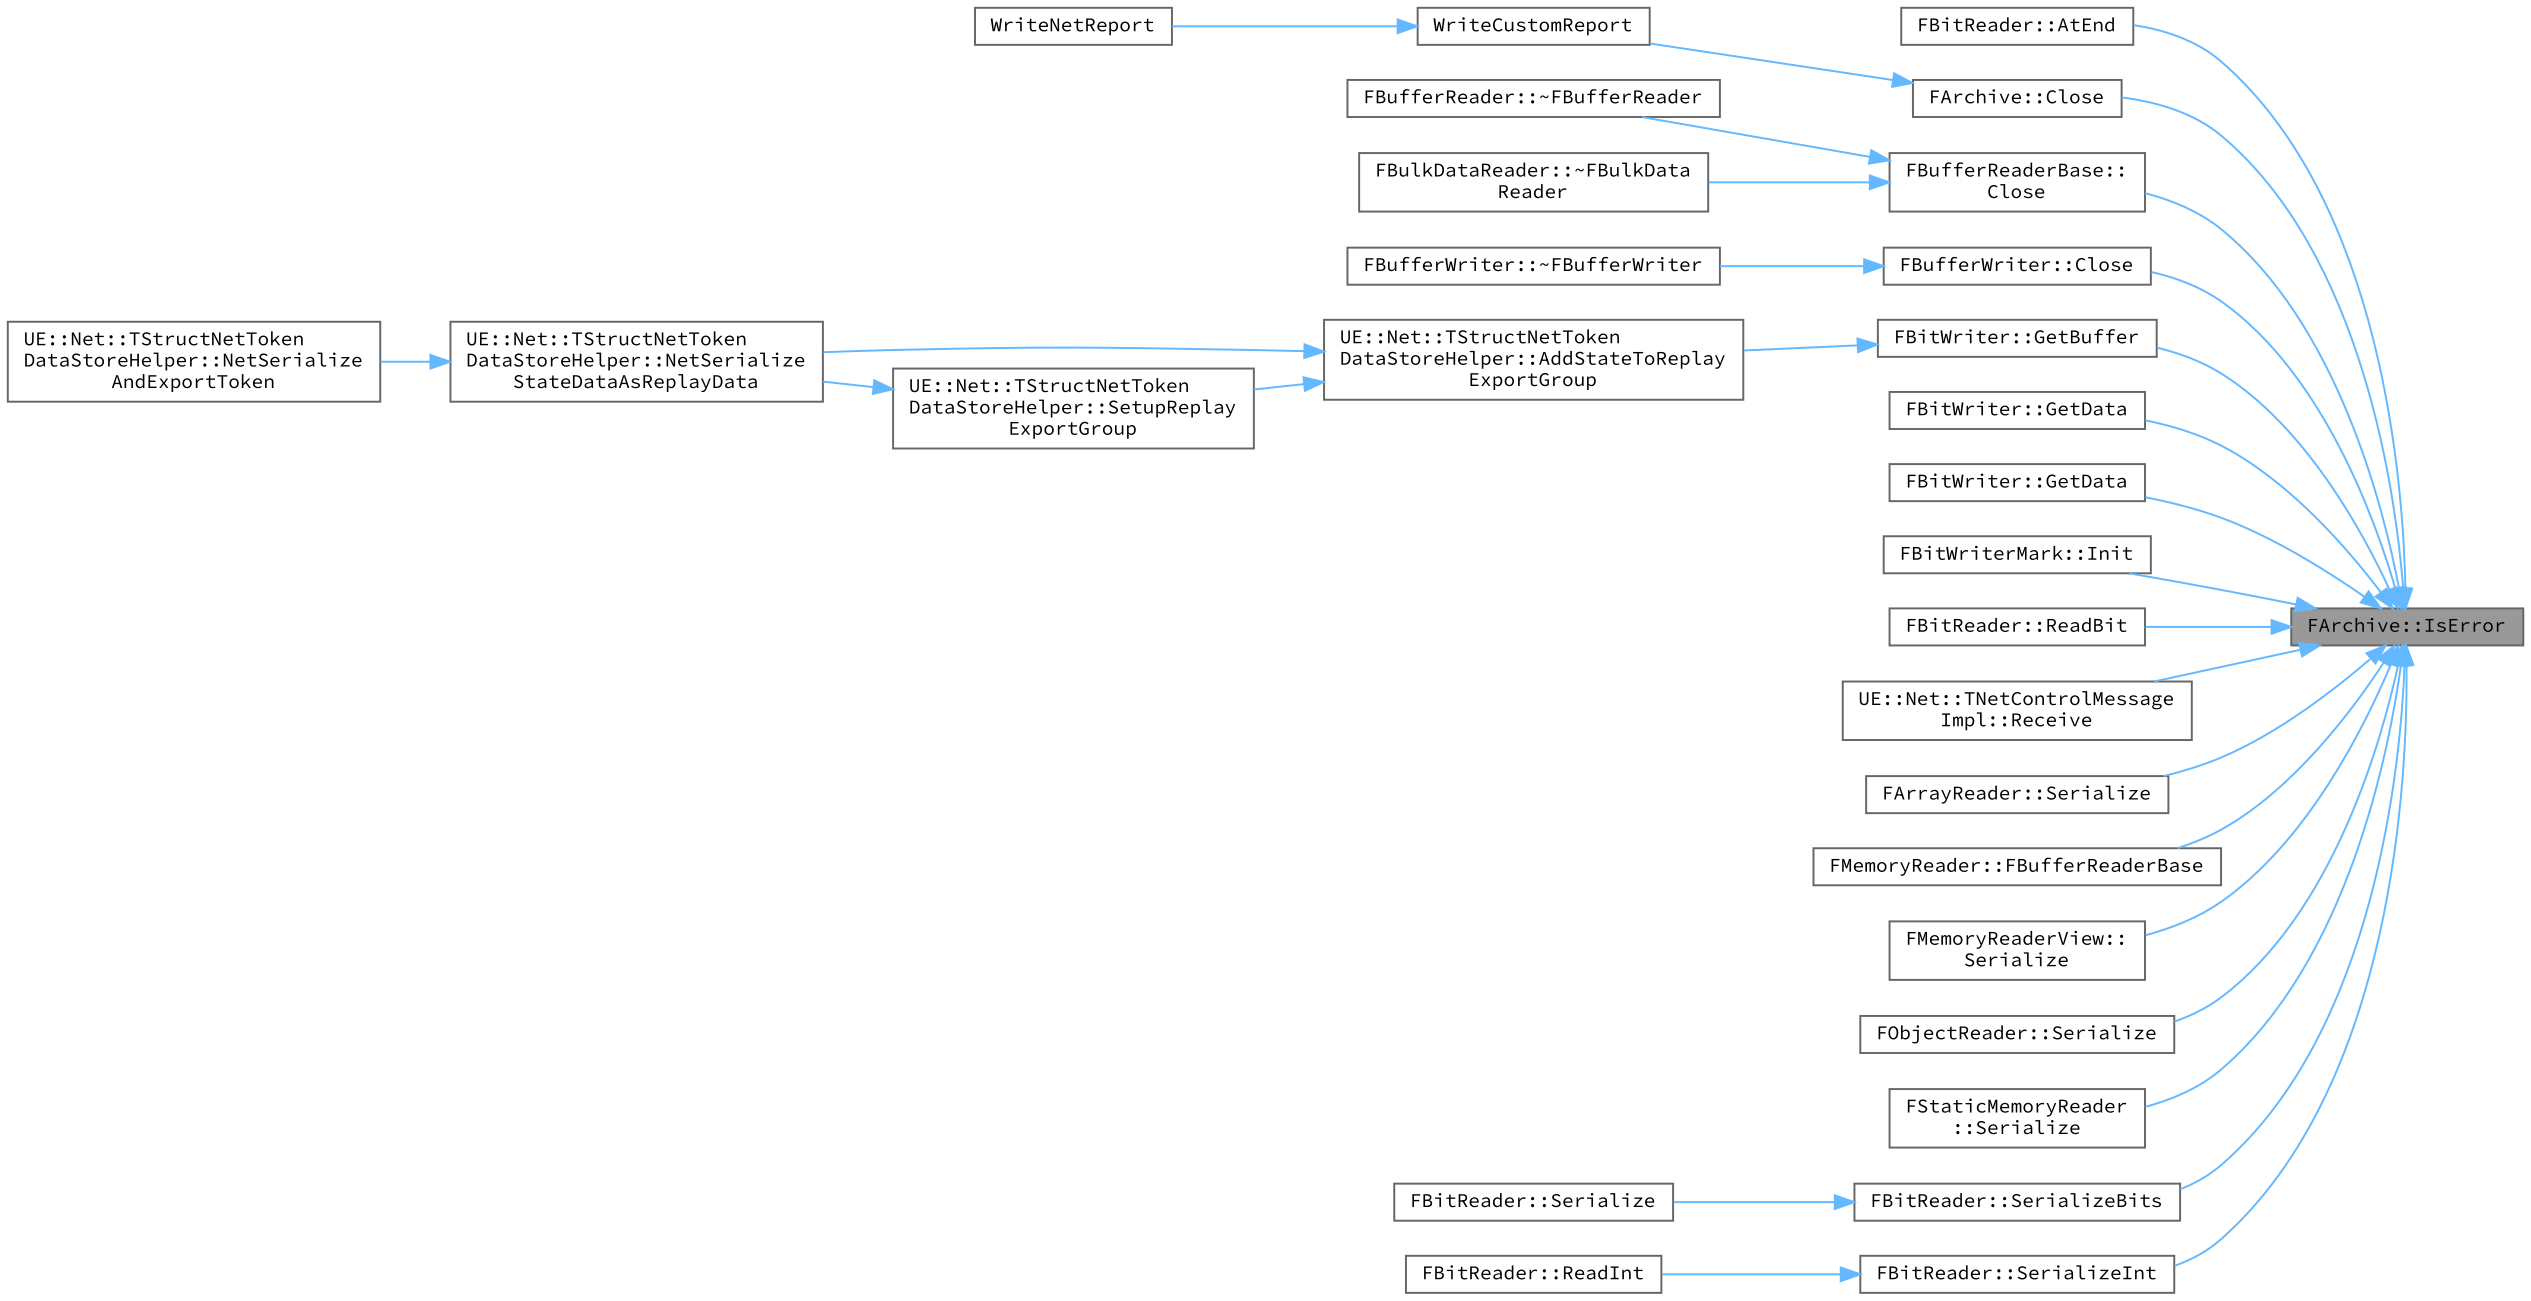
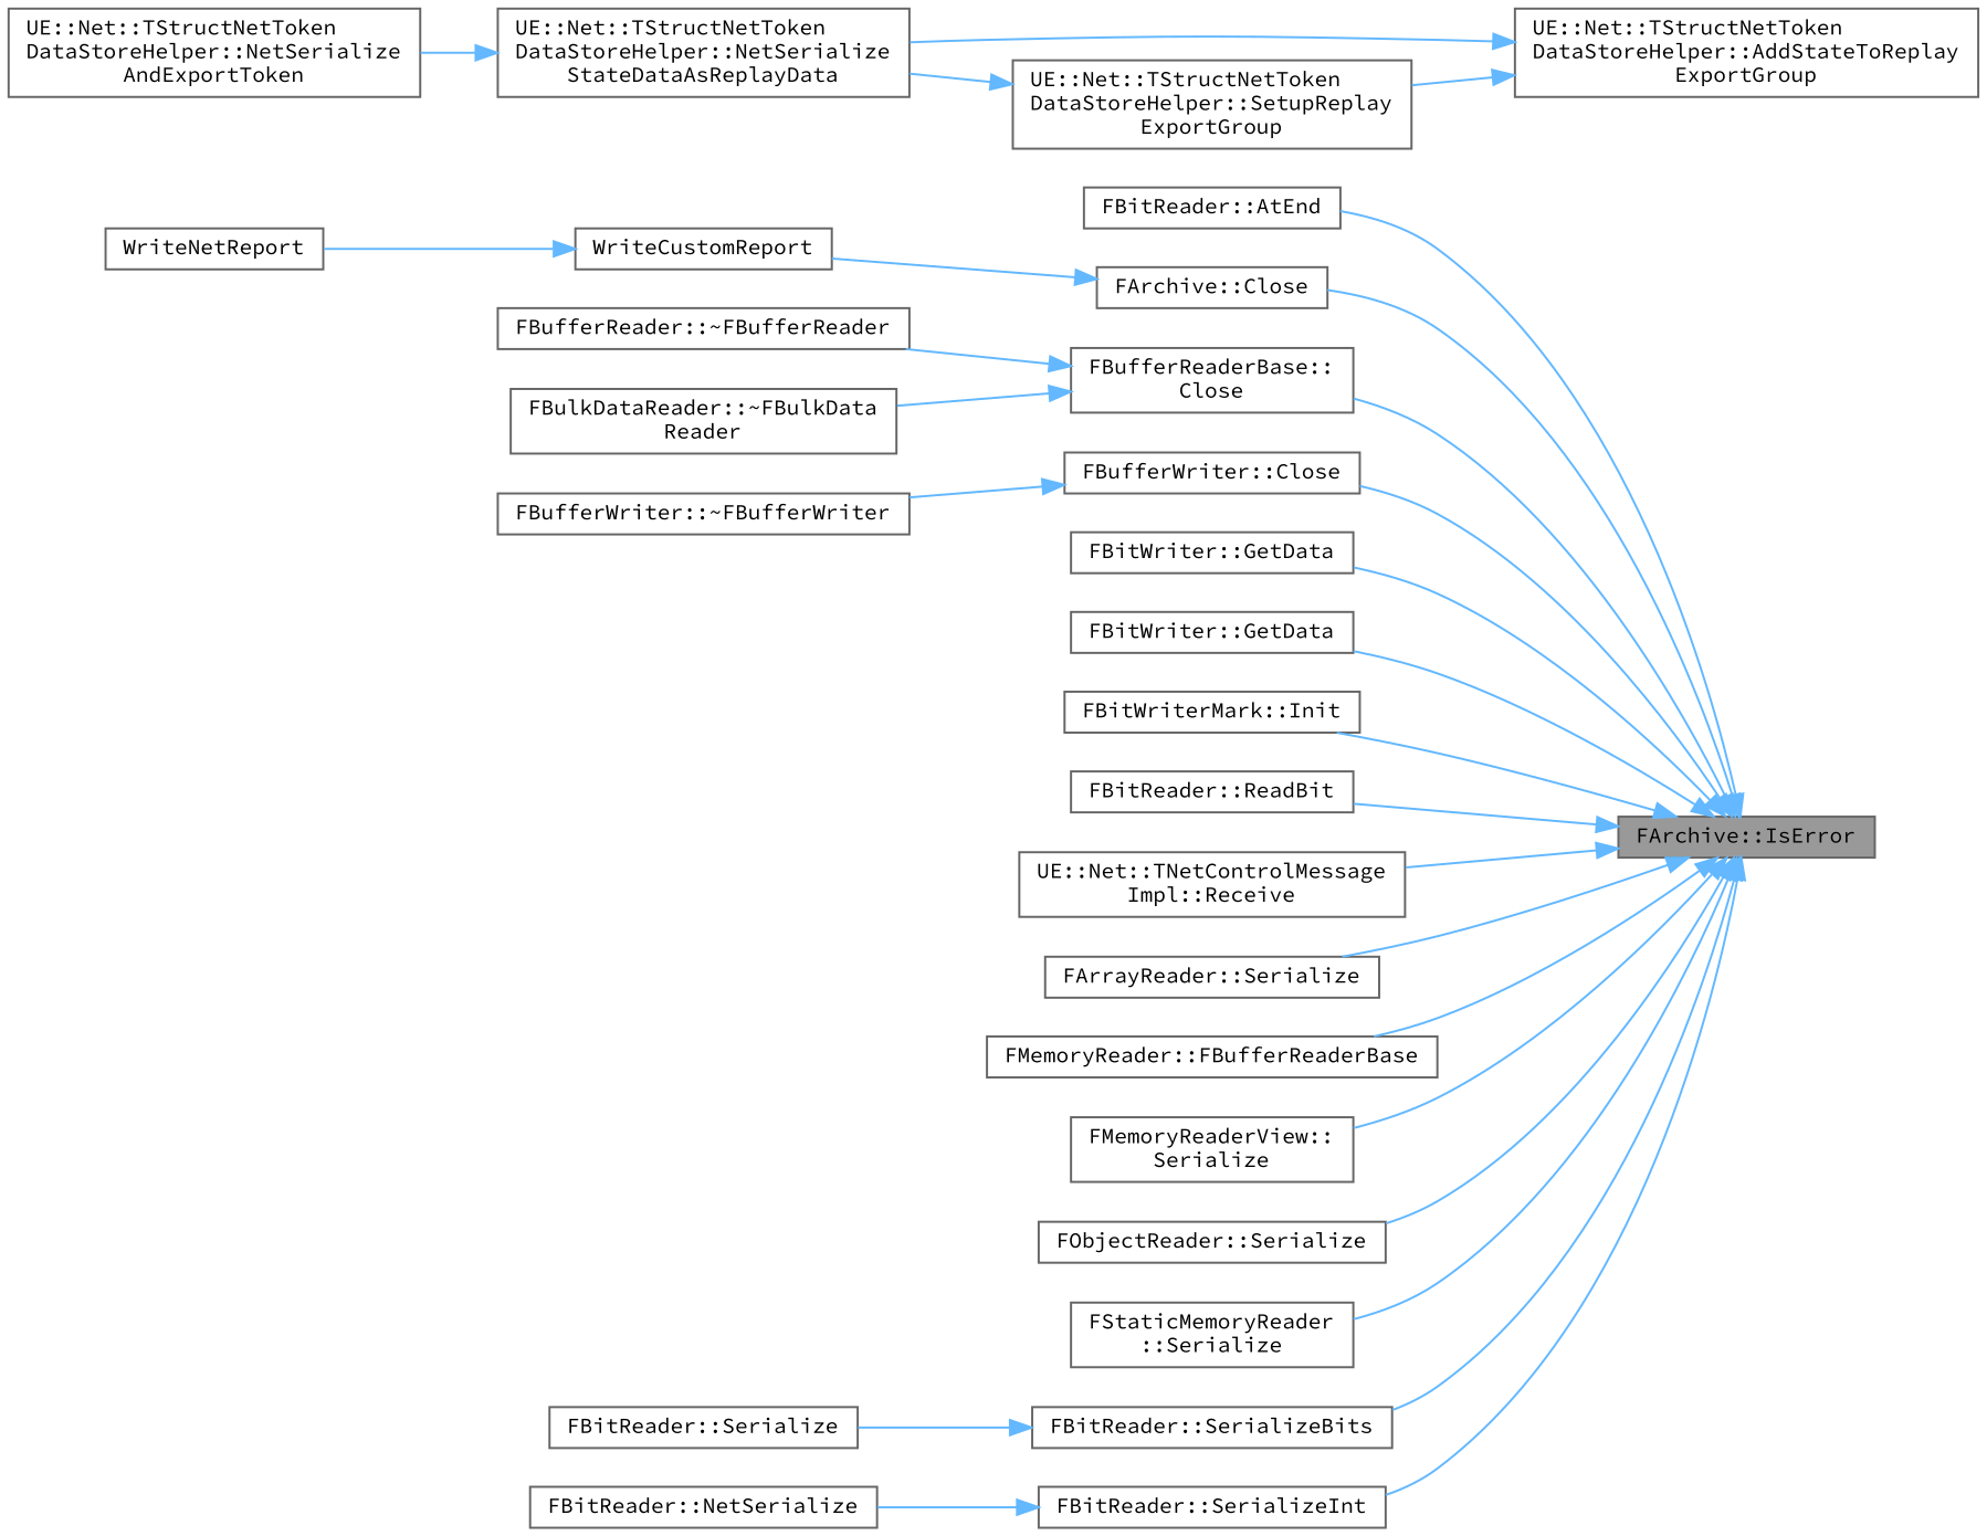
  digraph {
    fontname="Source Code Pro"
    rankdir=RL
    node [color=grey40 fillcolor=white fontname="Source Code Pro" fontsize=10 shape=box style=filled]
    edge [color=steelblue1 dir=back fontname="Source Code Pro" fontsize=10 labelfontname=Helvetica labelfontsize=10 style=solid]
    n1 [color=gray40 fillcolor=grey60 fontcolor=black height=0.2 label="FArchive::IsError" width=0.4]
    n2 [height=0.2 label="FBitReader::AtEnd" width=0.4]
    n3 [height=0.2 label="FArchive::Close" width=0.4]
    n4 [height=0.2 label="FBufferReaderBase::\lClose" width=0.4]
    n5 [height=0.2 label="FBufferWriter::Close" width=0.4]
-   n6 [height=0.2 label="FBitWriter::GetBuffer" width=0.4]
    n7 [height=0.2 label="FBitWriter::GetData" width=0.4]
    n8 [height=0.2 label="FBitWriter::GetData" width=0.4]
    n9 [height=0.2 label="FBitWriterMark::Init" width=0.4]
    n10 [height=0.2 label="FBitReader::ReadBit" width=0.4]
    n11 [height=0.2 label="UE::Net::TNetControlMessage\lImpl::Receive" width=0.4]
    n12 [height=0.2 label="FArrayReader::Serialize" width=0.4]
    n13 [height=0.2 label="FMemoryReader::FBufferReaderBase" width=0.4]
    n14 [height=0.2 label="FMemoryReaderView::\lSerialize" width=0.4]
    n15 [height=0.2 label="FObjectReader::Serialize" width=0.4]
    n16 [height=0.2 label="FStaticMemoryReader\l::Serialize" width=0.4]
    n17 [height=0.2 label="FBitReader::SerializeBits" width=0.4]
    n18 [height=0.2 label="FBitReader::SerializeInt" width=0.4]
    n19 [height=0.2 label=WriteCustomReport width=0.4]
    n20 [height=0.2 label="FBufferReader::~FBufferReader" width=0.4]
    n21 [height=0.2 label="FBulkDataReader::~FBulkData\lReader" width=0.4]
    n22 [height=0.2 label="FBufferWriter::~FBufferWriter" width=0.4]
    n23 [height=0.2 label="UE::Net::TStructNetToken\lDataStoreHelper::AddStateToReplay\lExportGroup" width=0.4]
    n24 [height=0.2 label="FBitReader::Serialize" width=0.4]
-   n25 [height=0.2 label="FBitReader::ReadInt" width=0.4]
+   n25 [height=0.2 label="FBitReader::NetSerialize" width=0.4]
    n26 [height=0.2 label=WriteNetReport width=0.4]
    n27 [height=0.2 label="UE::Net::TStructNetToken\lDataStoreHelper::NetSerialize\lStateDataAsReplayData" width=0.4]
    n28 [height=0.2 label="UE::Net::TStructNetToken\lDataStoreHelper::SetupReplay\lExportGroup" width=0.4]
    n29 [height=0.2 label="UE::Net::TStructNetToken\lDataStoreHelper::NetSerialize\lAndExportToken" width=0.4]
    n1 -> n2
    n1 -> n3
    n1 -> n4
    n1 -> n5
-   n1 -> n6
    n1 -> n7
    n1 -> n8
    n1 -> n9
    n1 -> n10
    n1 -> n11
    n1 -> n12
    n1 -> n13
    n1 -> n14
    n1 -> n15
    n1 -> n16
    n1 -> n17
    n1 -> n18
    n3 -> n19
    n4 -> n20
    n4 -> n21
    n5 -> n22
-   n6 -> n23
    n17 -> n24
    n18 -> n25
    n19 -> n26
    n23 -> n27
    n23 -> n28
    n27 -> n29
    n28 -> n27
  }
